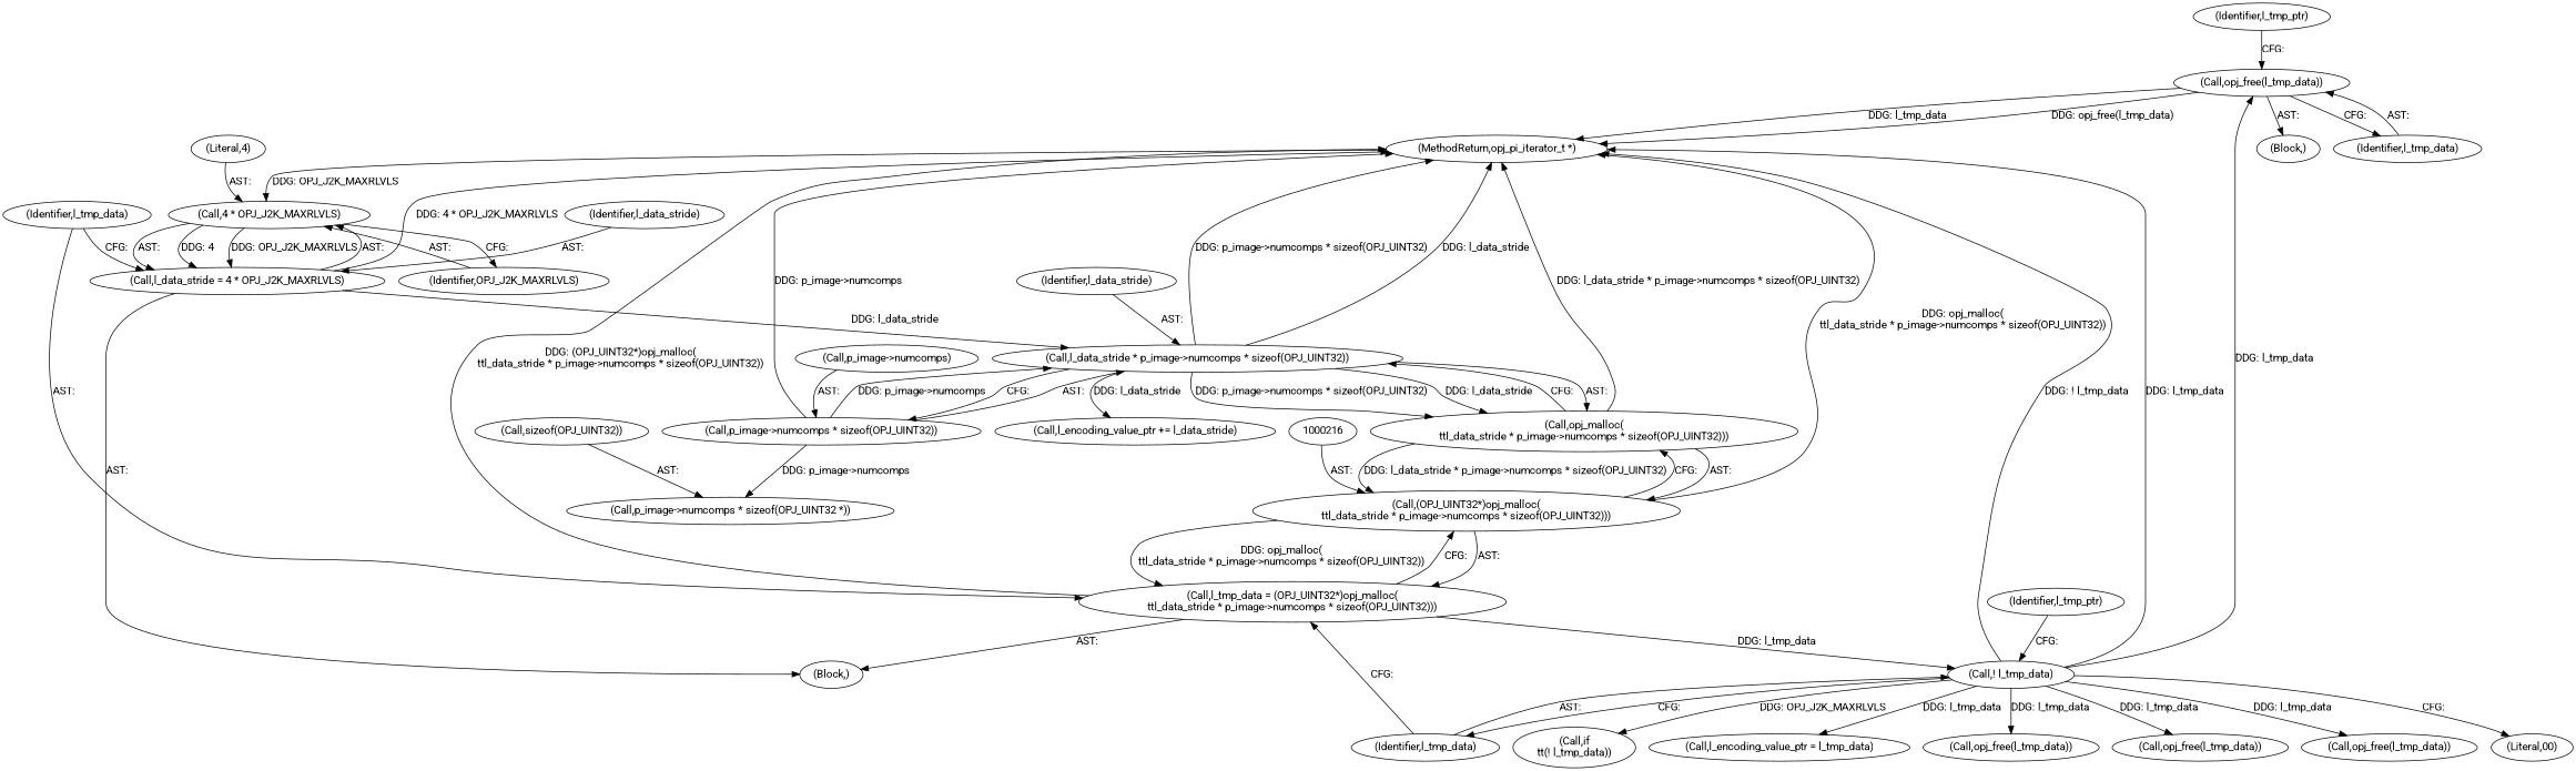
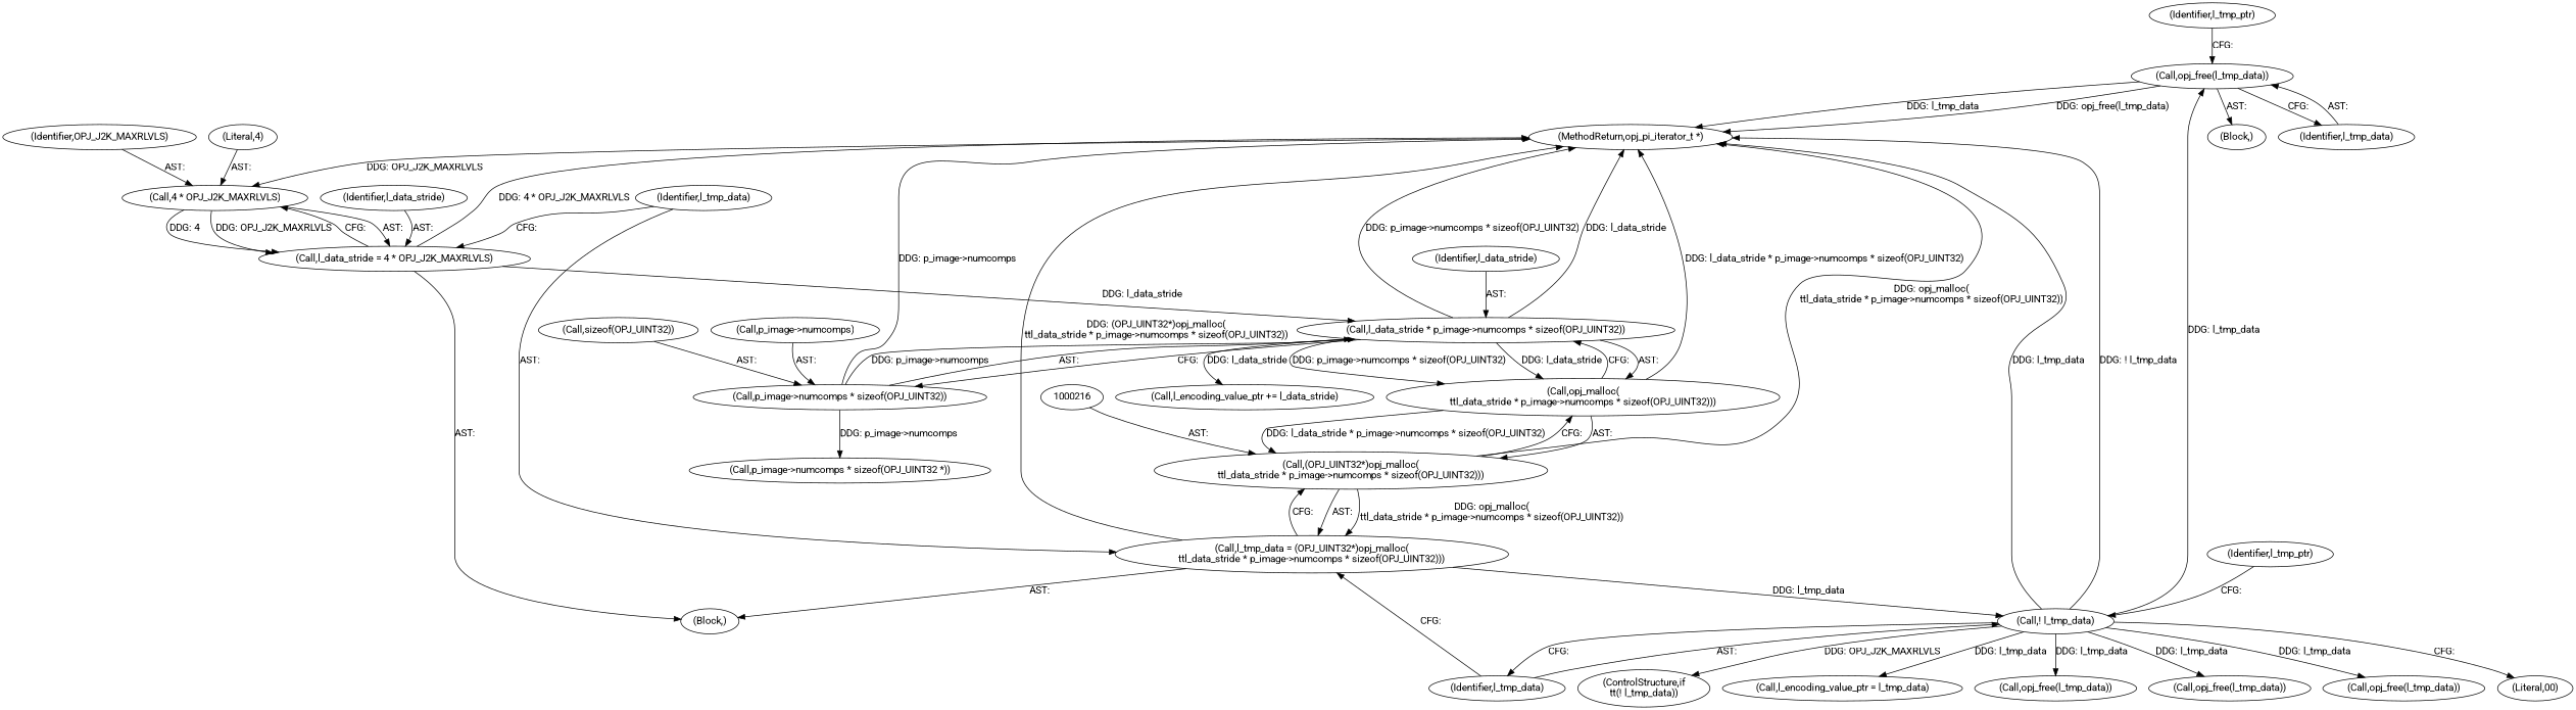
  digraph {
    fontname=Roboto
    node [fontname=Roboto]
    edge [fontname=Roboto]
    n1 [label="(Call,opj_free(l_tmp_data))"]
    n2 [label="(MethodReturn,opj_pi_iterator_t *)"]
    n3 [label="(Block,)"]
    n4 [label="(Identifier,l_tmp_data)"]
    n5 [label="(Call,4 * OPJ_J2K_MAXRLVLS)"]
    n6 [label="(Call,! l_tmp_data)"]
-   n7 [label="(Call,if\n\t\t(! l_tmp_data))"]
+   n7 [label="(ControlStructure,if\n\t\t(! l_tmp_data))"]
    n8 [label="(Identifier,l_tmp_data)"]
    n9 [label="(Call,l_encoding_value_ptr = l_tmp_data)"]
    n10 [label="(Call,opj_free(l_tmp_data))"]
    n11 [label="(Call,opj_free(l_tmp_data))"]
    n12 [label="(Call,opj_free(l_tmp_data))"]
    n13 [label="(Literal,00)"]
    n14 [label="(Call,l_tmp_data = (OPJ_UINT32*)opj_malloc(\n\t\tl_data_stride * p_image->numcomps * sizeof(OPJ_UINT32)))"]
    n15 [label="(Call,(OPJ_UINT32*)opj_malloc(\n\t\tl_data_stride * p_image->numcomps * sizeof(OPJ_UINT32)))"]
    n16 [label="(Block,)"]
    n17 [label="(Call,opj_malloc(\n\t\tl_data_stride * p_image->numcomps * sizeof(OPJ_UINT32)))"]
    n18 [label="(Call,l_data_stride * p_image->numcomps * sizeof(OPJ_UINT32))"]
    n19 [label="(Call,p_image->numcomps * sizeof(OPJ_UINT32))"]
    n20 [label="(Call,l_encoding_value_ptr += l_data_stride)"]
    n21 [label="(Call,p_image->numcomps * sizeof(OPJ_UINT32 *))"]
    n22 [label="(Call,l_data_stride = 4 * OPJ_J2K_MAXRLVLS)"]
    n23 [label="(Identifier,OPJ_J2K_MAXRLVLS)"]
    n24 [label="(Call,sizeof(OPJ_UINT32))"]
    n25 [label="(Identifier,l_tmp_ptr)"]
    n26 [label="(Identifier,l_data_stride)"]
    n27 [label="(Identifier,l_data_stride)"]
    n28 [label="(Call,p_image->numcomps)"]
    n29 [label="(Literal,4)"]
    n30 [label="(Identifier,l_tmp_data)"]
    n31 [label="(Identifier,l_tmp_ptr)"]
    1000216
    n1 -> n2 [label="DDG: l_tmp_data"]
    n1 -> n2 [label="DDG: opj_free(l_tmp_data)"]
    n1 -> n3 [label="AST: "]
    n1 -> n4 [label="CFG: "]
    n2 -> n5 [label="DDG: OPJ_J2K_MAXRLVLS"]
    n4 -> n1 [label="AST: "]
    n5 -> n22 [label="AST: "]
    n5 -> n22 [label="DDG: 4"]
    n5 -> n22 [label="DDG: OPJ_J2K_MAXRLVLS"]
-   n5 -> n23 [label="CFG: "]
    n6 -> n1 [label="DDG: l_tmp_data"]
    n6 -> n2 [label="DDG: ! l_tmp_data"]
    n6 -> n2 [label="DDG: l_tmp_data"]
    n6 -> n7 [label="DDG: OPJ_J2K_MAXRLVLS"]
    n6 -> n8 [label="CFG: "]
    n6 -> n9 [label="DDG: l_tmp_data"]
    n6 -> n10 [label="DDG: l_tmp_data"]
    n6 -> n11 [label="DDG: l_tmp_data"]
    n6 -> n12 [label="DDG: l_tmp_data"]
    n6 -> n13 [label="CFG: "]
    n8 -> n6 [label="AST: "]
    n8 -> n14 [label="CFG: "]
    n14 -> n2 [label="DDG: (OPJ_UINT32*)opj_malloc(\n\t\tl_data_stride * p_image->numcomps * sizeof(OPJ_UINT32))"]
    n14 -> n6 [label="DDG: l_tmp_data"]
    n14 -> n15 [label="CFG: "]
    n14 -> n16 [label="AST: "]
    n15 -> n2 [label="DDG: opj_malloc(\n\t\tl_data_stride * p_image->numcomps * sizeof(OPJ_UINT32))"]
    n15 -> n14 [label="AST: "]
    n15 -> n14 [label="DDG: opj_malloc(\n\t\tl_data_stride * p_image->numcomps * sizeof(OPJ_UINT32))"]
    n15 -> n17 [label="CFG: "]
    n17 -> n2 [label="DDG: l_data_stride * p_image->numcomps * sizeof(OPJ_UINT32)"]
    n17 -> n15 [label="AST: "]
    n17 -> n15 [label="DDG: l_data_stride * p_image->numcomps * sizeof(OPJ_UINT32)"]
    n17 -> n18 [label="CFG: "]
    n18 -> n2 [label="DDG: l_data_stride"]
    n18 -> n2 [label="DDG: p_image->numcomps * sizeof(OPJ_UINT32)"]
    n18 -> n17 [label="AST: "]
    n18 -> n17 [label="DDG: l_data_stride"]
    n18 -> n17 [label="DDG: p_image->numcomps * sizeof(OPJ_UINT32)"]
    n18 -> n19 [label="CFG: "]
    n18 -> n20 [label="DDG: l_data_stride"]
    n19 -> n2 [label="DDG: p_image->numcomps"]
    n19 -> n18 [label="AST: "]
    n19 -> n18 [label="DDG: p_image->numcomps"]
    n19 -> n21 [label="DDG: p_image->numcomps"]
    n22 -> n2 [label="DDG: 4 * OPJ_J2K_MAXRLVLS"]
-   n22 -> n5 [label="AST: "]
+   n22 -> n5 [label="CFG: "]
    n22 -> n16 [label="AST: "]
    n22 -> n18 [label="DDG: l_data_stride"]
    n23 -> n5 [label="AST: "]
-   n24 -> n21 [label="AST: "]
+   n24 -> n19 [label="AST: "]
    n25 -> n6 [label="CFG: "]
    n26 -> n18 [label="AST: "]
    n27 -> n22 [label="AST: "]
    n28 -> n19 [label="AST: "]
    n29 -> n5 [label="AST: "]
    n30 -> n14 [label="AST: "]
    n30 -> n22 [label="CFG: "]
    n31 -> n1 [label="CFG: "]
    1000216 -> n15 [label="AST: "]
  }
